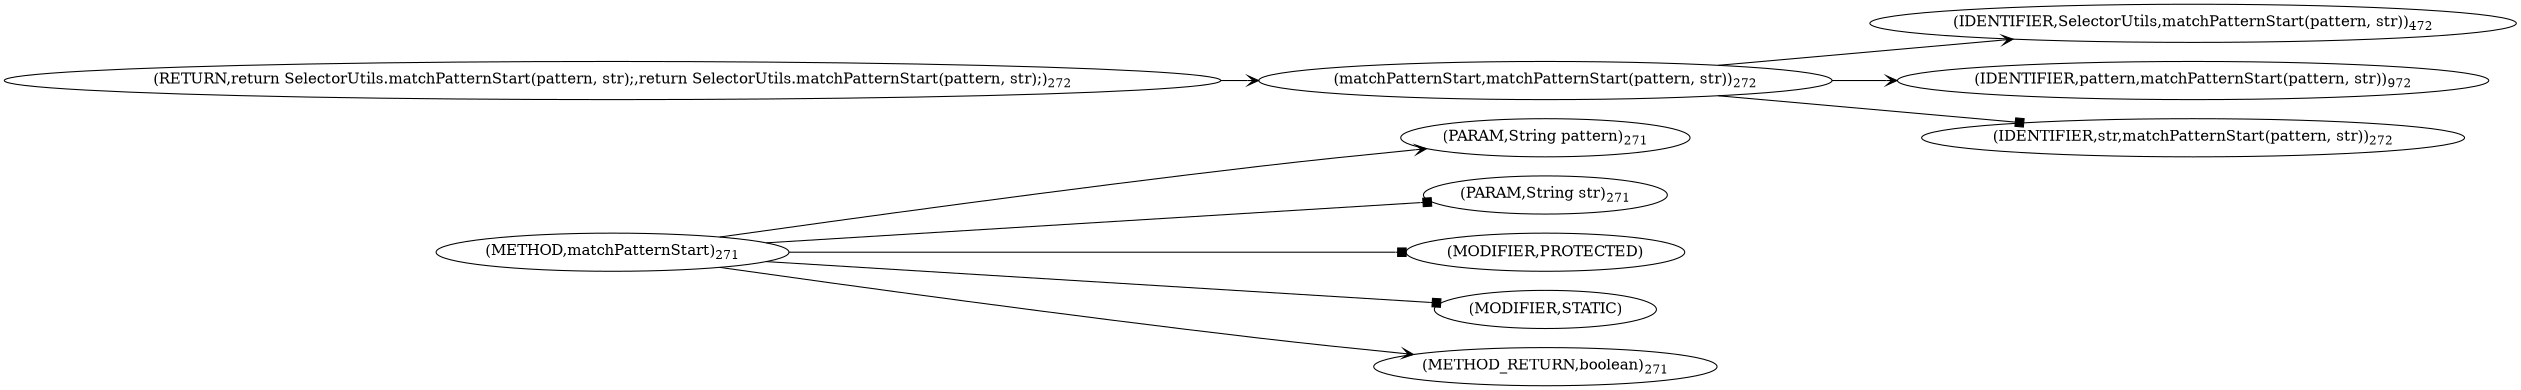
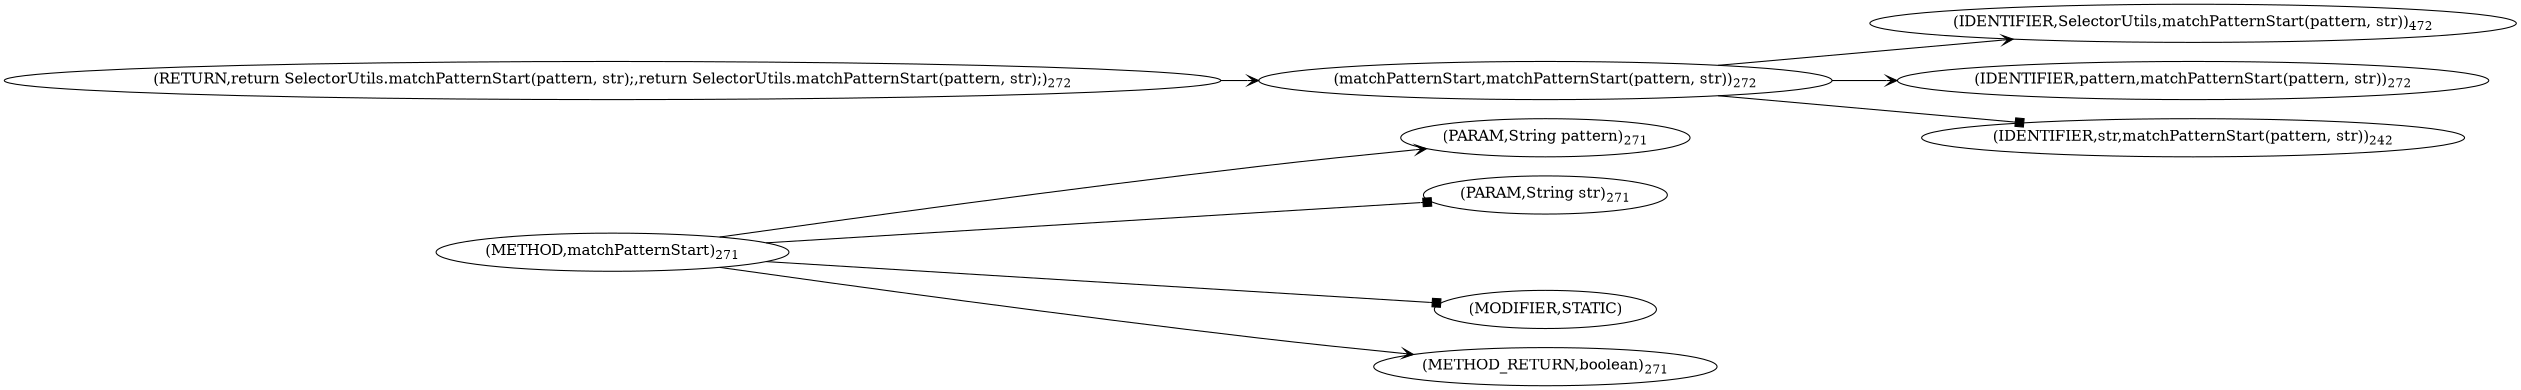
  digraph {
    rankdir=LR
    edge [arrowhead=vee]
    n1 [label=<(METHOD,matchPatternStart)<SUB>271</SUB>>]
    n2 [label=<(PARAM,String pattern)<SUB>271</SUB>>]
    n3 [label=<(PARAM,String str)<SUB>271</SUB>>]
-   n4 [label=<(MODIFIER,PROTECTED)>]
    n5 [label=<(MODIFIER,STATIC)>]
    n6 [label=<(METHOD_RETURN,boolean)<SUB>271</SUB>>]
    n7 [label=<(RETURN,return SelectorUtils.matchPatternStart(pattern, str);,return SelectorUtils.matchPatternStart(pattern, str);)<SUB>272</SUB>>]
    n8 [label=<(matchPatternStart,matchPatternStart(pattern, str))<SUB>272</SUB>>]
    n9 [label=<(IDENTIFIER,SelectorUtils,matchPatternStart(pattern, str))<SUB>472</SUB>>]
-   n10 [label=<(IDENTIFIER,pattern,matchPatternStart(pattern, str))<SUB>972</SUB>>]
-   n11 [label=<(IDENTIFIER,str,matchPatternStart(pattern, str))<SUB>272</SUB>>]
+   n10 [label=<(IDENTIFIER,pattern,matchPatternStart(pattern, str))<SUB>272</SUB>>]
+   n11 [label=<(IDENTIFIER,str,matchPatternStart(pattern, str))<SUB>242</SUB>>]
    n1 -> n2
    n1 -> n3 [arrowhead=box]
-   n1 -> n4 [arrowhead=box]
    n1 -> n5 [arrowhead=box]
    n1 -> n6
    n7 -> n8
    n8 -> n9
    n8 -> n10
    n8 -> n11 [arrowhead=box]
  }
